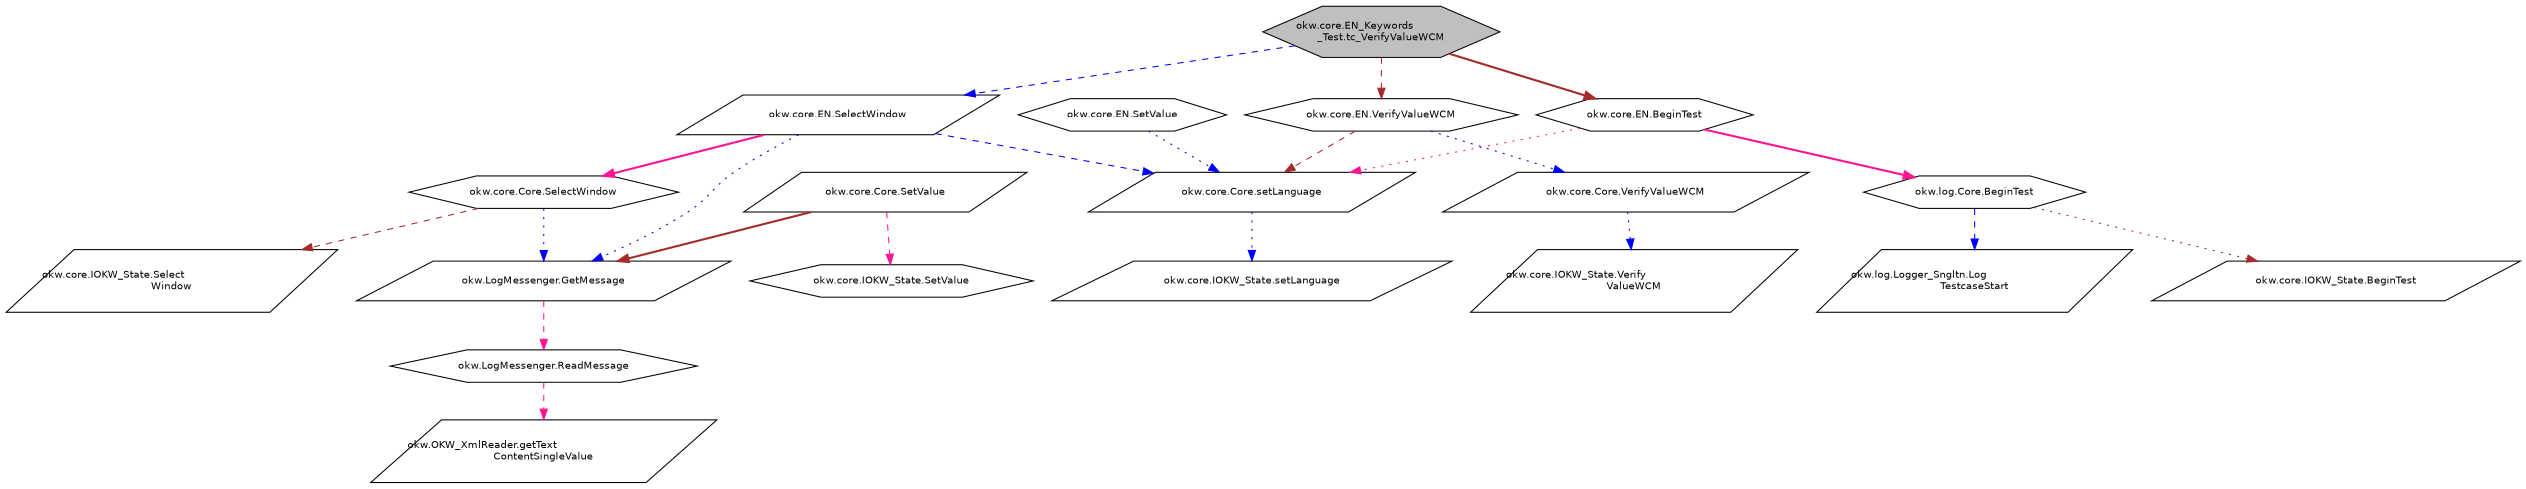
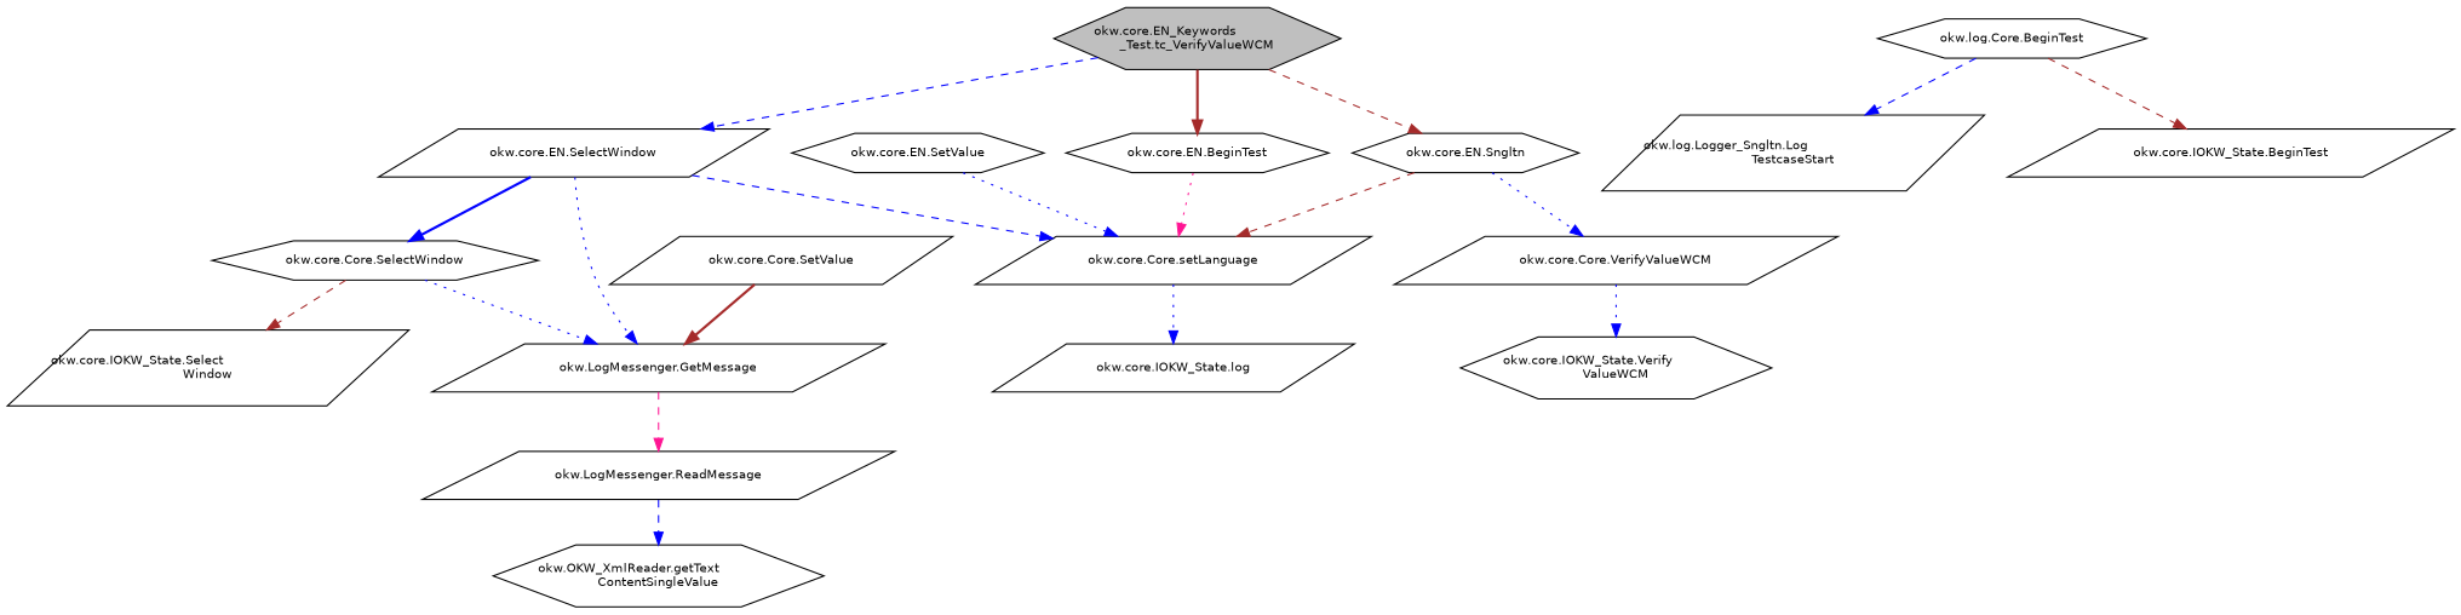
  digraph {
    rankdir=TB
    node [color=black fillcolor=white fontname=Helvetica fontsize=10 shape=parallelogram style=filled]
    edge [color=blue fontname=Helvetica fontsize=10 labelfontname=Helvetica labelfontsize=10 style=dashed]
    n1 [fillcolor=grey75 fontcolor=black height=0.2 label="okw.core.EN_Keywords\l_Test.tc_VerifyValueWCM" shape=hexagon width=0.4]
    n2 [height=0.2 label="okw.core.EN.BeginTest" shape=hexagon width=0.4]
    n3 [height=0.2 label="okw.core.EN.SelectWindow" width=0.4]
-   n4 [height=0.2 label="okw.core.EN.VerifyValueWCM" shape=hexagon width=0.4]
+   n4 [height=0.2 label="okw.core.EN.Sngltn" shape=hexagon width=0.4]
    n5 [height=0.2 label="okw.core.Core.setLanguage" width=0.4]
    n6 [height=0.2 label="okw.log.Core.BeginTest" shape=hexagon width=0.4]
    n7 [height=0.2 label="okw.core.Core.SelectWindow" shape=hexagon width=0.4]
    n8 [height=0.2 label="okw.LogMessenger.GetMessage" width=0.4]
    n9 [height=0.2 label="okw.core.EN.SetValue" shape=hexagon width=0.4]
    n10 [height=0.2 label="okw.core.Core.VerifyValueWCM" width=0.4]
-   n11 [height=0.2 label="okw.core.IOKW_State.setLanguage" width=0.4]
+   n11 [height=0.2 label="okw.core.IOKW_State.log" width=0.4]
    n12 [height=0.2 label="okw.log.Logger_Sngltn.Log\lTestcaseStart" width=0.4]
    n13 [height=0.2 label="okw.core.IOKW_State.BeginTest" width=0.4]
    n14 [height=0.2 label="okw.core.IOKW_State.Select\lWindow" width=0.4]
-   n15 [height=0.2 label="okw.LogMessenger.ReadMessage" shape=hexagon width=0.4]
-   n16 [height=0.2 label="okw.OKW_XmlReader.getText\lContentSingleValue" width=0.4]
+   n15 [height=0.2 label="okw.LogMessenger.ReadMessage" width=0.4]
+   n16 [height=0.2 label="okw.OKW_XmlReader.getText\lContentSingleValue" shape=hexagon width=0.4]
    n17 [height=0.2 label="okw.core.Core.SetValue" width=0.4]
-   n18 [height=0.2 label="okw.core.IOKW_State.SetValue" shape=hexagon width=0.4]
-   n19 [height=0.2 label="okw.core.IOKW_State.Verify\lValueWCM" width=0.4]
+   n19 [height=0.2 label="okw.core.IOKW_State.Verify\lValueWCM" shape=hexagon width=0.4]
    n1 -> n2 [color=brown style=bold]
    n1 -> n3
    n1 -> n4 [color=brown]
    n2 -> n5 [color=deeppink style=dotted]
-   n2 -> n6 [color=deeppink style=bold]
    n3 -> n5
-   n3 -> n7 [color=deeppink style=bold]
+   n3 -> n7 [style=bold]
    n3 -> n8 [style=dotted]
    n4 -> n5 [color=brown]
    n4 -> n10 [style=dotted]
    n5 -> n11 [style=dotted]
    n6 -> n12
-   n6 -> n13 [color=brown style=dotted]
+   n6 -> n13 [color=brown]
    n7 -> n8 [style=dotted]
    n7 -> n14 [color=brown]
    n8 -> n15 [color=deeppink]
    n9 -> n5 [style=dotted]
    n10 -> n19 [style=dotted]
-   n15 -> n16 [color=deeppink]
+   n15 -> n16
    n17 -> n8 [color=brown style=bold]
-   n17 -> n18 [color=deeppink]
  }
